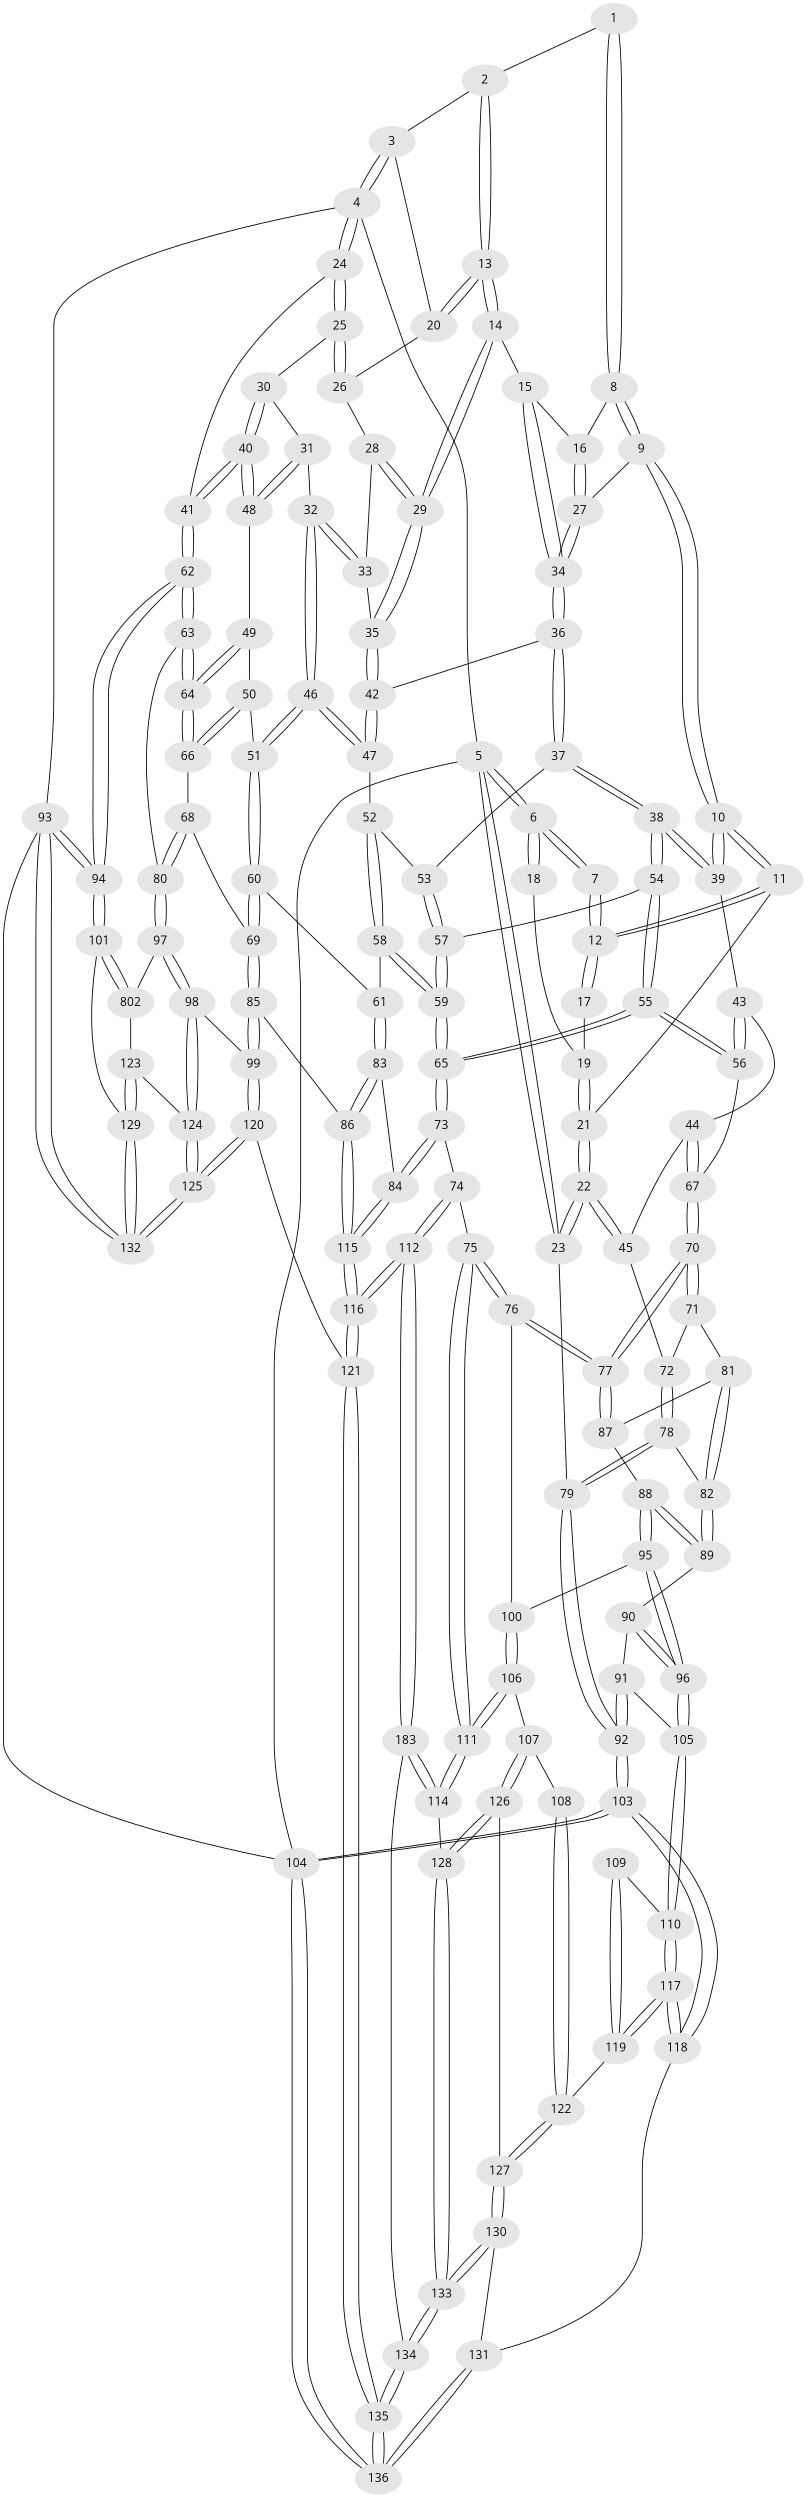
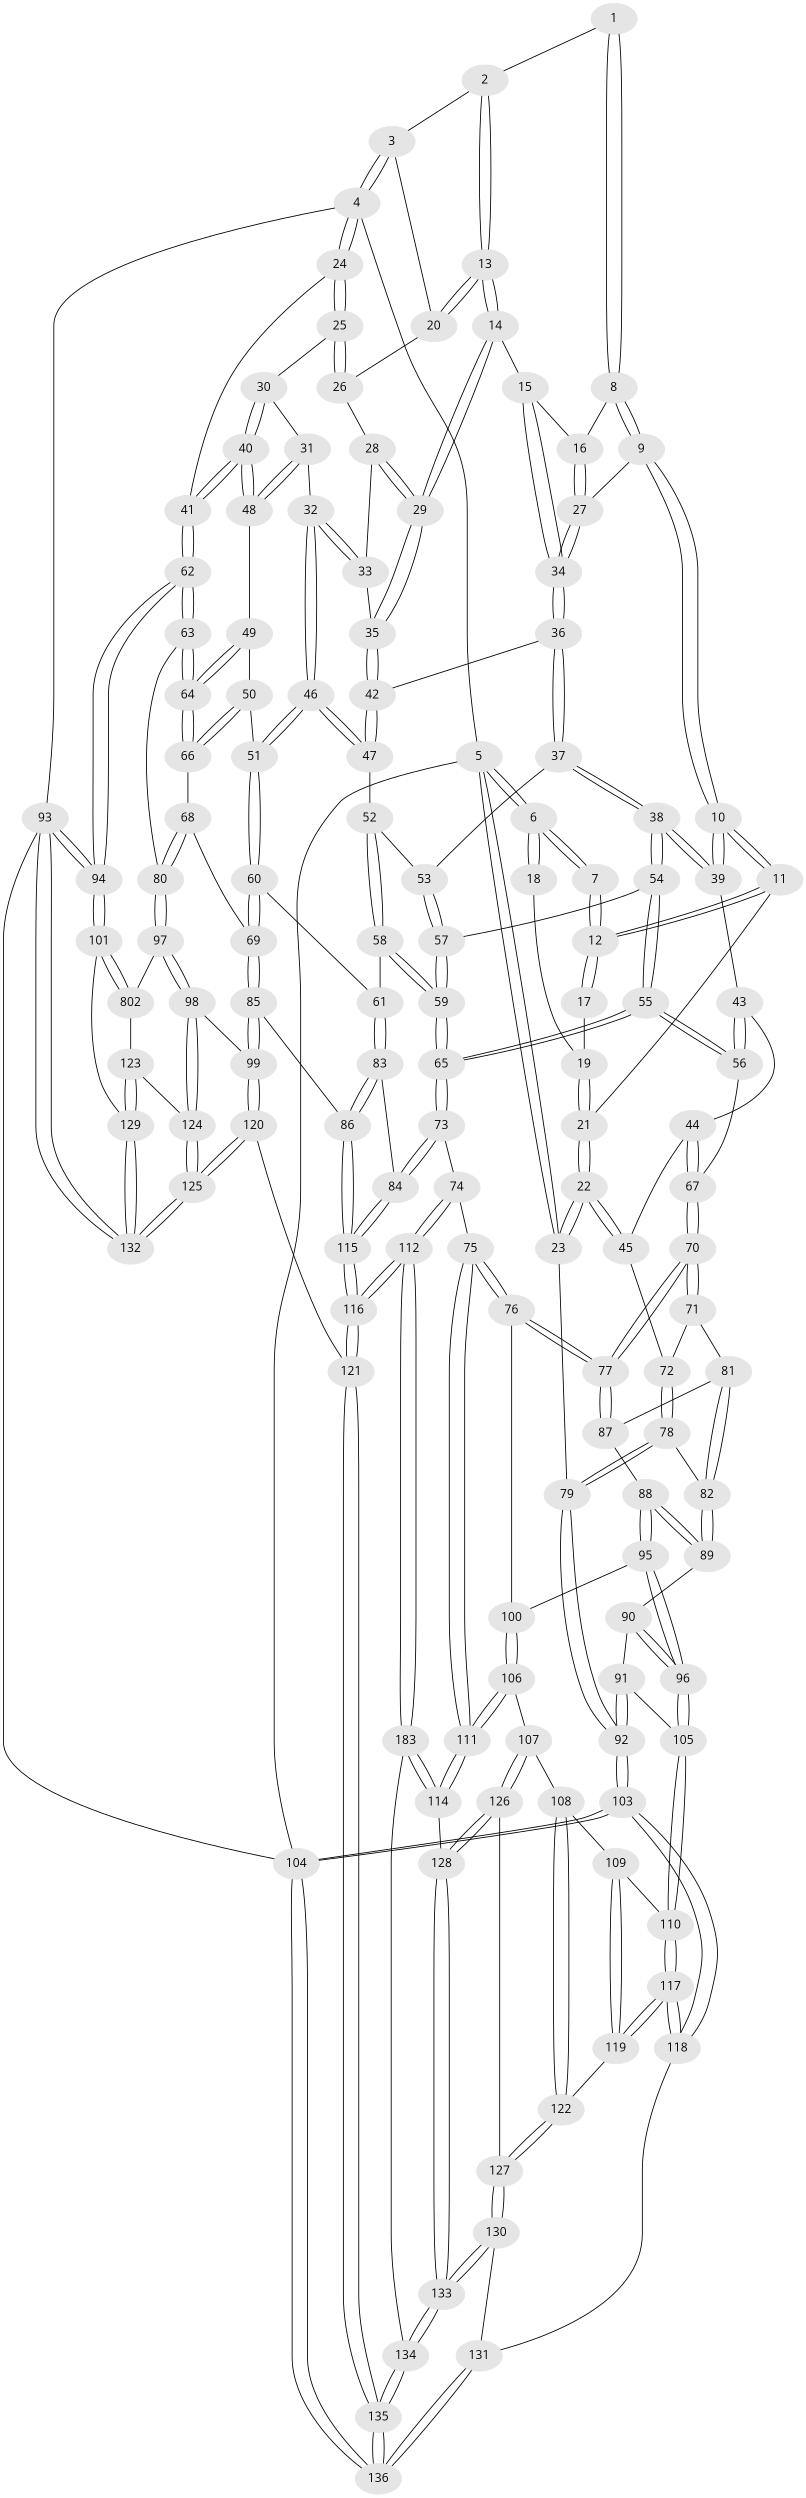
  graph {
    fontname="Open Sans"
    node [color=gray90 fontname="Open Sans" style=filled]
    edge [fontname="Open Sans"]
    1
    2
    8
    3
    13
    9
    16
    4
    20
    14
    5
    24
    93
    26
    6
    23
    104
    25
    41
    94
    132
    7
    18
    79
    136
    12
    19
    17
    10
    27
    11
    39
    34
    21
    43
    22
    15
    29
    35
    36
    28
    45
    72
    92
    30
    62
    31
    40
    33
    42
    32
    48
    46
    49
    47
    51
    37
    38
    53
    54
    57
    55
    44
    56
    63
    52
    67
    70
    78
    60
    58
    50
    64
    66
    68
    61
    69
    59
    65
    73
    83
    85
    84
    86
    80
    101
    97
    74
    71
    77
    99
    81
    87
    82
    75
    112
    115
    76
    111
    n100 [label=183]
    116
    100
    114
    106
    88
    89
    103
    98
    n109 [label=802]
    90
    120
    95
    96
    91
    105
    110
    118
    129
    124
    123
    125
    121
    107
    131
    117
    108
    126
    109
    122
    128
    127
    119
    134
    135
    133
    130
    1 -- 2
    1 -- 8
    1 -- 8
    2 -- 3
    2 -- 13
    2 -- 13
    8 -- 9
    8 -- 9
    8 -- 16
    3 -- 4
    3 -- 4
    3 -- 20
    13 -- 20
    13 -- 20
    13 -- 14
    13 -- 14
    9 -- 10
    9 -- 10
    9 -- 27
    16 -- 27
    16 -- 27
    4 -- 5
    4 -- 24
    4 -- 24
    4 -- 93
    20 -- 26
    14 -- 15
    14 -- 29
    14 -- 29
    5 -- 6
    5 -- 6
    5 -- 23
    5 -- 23
    5 -- 104
    24 -- 25
    24 -- 25
    24 -- 41
    93 -- 104
    93 -- 94
    93 -- 94
    93 -- 132
    93 -- 132
    26 -- 28
    6 -- 7
    6 -- 7
    6 -- 18
    6 -- 18
    23 -- 79
    104 -- 136
    104 -- 136
    25 -- 26
    25 -- 26
    25 -- 30
    41 -- 62
    41 -- 62
    94 -- 101
    94 -- 101
    7 -- 12
    7 -- 12
    18 -- 19
    79 -- 92
    79 -- 92
    12 -- 17
    12 -- 17
    19 -- 21
    19 -- 21
    17 -- 19
    10 -- 11
    10 -- 11
    10 -- 39
    10 -- 39
    27 -- 34
    27 -- 34
    11 -- 12
    11 -- 12
    11 -- 21
    39 -- 43
    34 -- 36
    34 -- 36
    21 -- 22
    21 -- 22
    43 -- 44
    43 -- 56
    43 -- 56
    22 -- 23
    22 -- 23
    22 -- 45
    22 -- 45
    15 -- 16
    15 -- 34
    15 -- 34
    29 -- 35
    29 -- 35
    35 -- 42
    35 -- 42
    36 -- 42
    36 -- 37
    36 -- 37
    28 -- 29
    28 -- 29
    28 -- 33
    45 -- 72
    72 -- 78
    72 -- 78
    92 -- 103
    92 -- 103
    30 -- 31
    30 -- 40
    30 -- 40
    62 -- 94
    62 -- 94
    62 -- 63
    62 -- 63
    31 -- 32
    31 -- 48
    31 -- 48
    40 -- 41
    40 -- 41
    40 -- 48
    40 -- 48
    33 -- 35
    42 -- 47
    42 -- 47
    32 -- 33
    32 -- 33
    32 -- 46
    32 -- 46
    48 -- 49
    46 -- 47
    46 -- 47
    46 -- 51
    46 -- 51
    49 -- 50
    49 -- 64
    49 -- 64
    47 -- 52
    51 -- 60
    51 -- 60
    37 -- 38
    37 -- 38
    37 -- 53
    38 -- 39
    38 -- 39
    38 -- 54
    38 -- 54
    53 -- 57
    53 -- 57
    54 -- 57
    54 -- 55
    54 -- 55
    57 -- 59
    57 -- 59
    55 -- 56
    55 -- 56
    55 -- 65
    55 -- 65
    44 -- 45
    44 -- 67
    44 -- 67
    56 -- 67
    63 -- 64
    63 -- 64
    63 -- 80
    52 -- 53
    52 -- 58
    52 -- 58
    67 -- 70
    67 -- 70
    70 -- 71
    70 -- 71
    70 -- 77
    70 -- 77
    78 -- 79
    78 -- 79
    78 -- 82
    60 -- 61
    60 -- 69
    60 -- 69
    58 -- 61
    58 -- 59
    58 -- 59
    50 -- 51
    50 -- 66
    50 -- 66
    64 -- 66
    64 -- 66
    66 -- 68
    68 -- 69
    68 -- 80
    68 -- 80
    61 -- 83
    61 -- 83
    69 -- 85
    69 -- 85
    59 -- 65
    59 -- 65
    65 -- 73
    65 -- 73
    73 -- 84
    73 -- 84
    73 -- 74
    83 -- 84
    83 -- 86
    83 -- 86
    85 -- 86
    85 -- 99
    85 -- 99
    84 -- 115
    84 -- 115
    86 -- 115
    86 -- 115
    80 -- 97
    80 -- 97
    101 -- n109
    101 -- n109
    101 -- 129
    97 -- 98
    97 -- 98
    97 -- n109
    74 -- 75
    74 -- 112
    74 -- 112
    71 -- 72
    71 -- 81
    77 -- 87
    77 -- 87
    99 -- 120
    99 -- 120
    81 -- 87
    81 -- 82
    81 -- 82
    87 -- 88
    82 -- 89
    82 -- 89
    75 -- 76
    75 -- 76
    75 -- 111
    75 -- 111
    112 -- n100
    112 -- n100
    112 -- 116
    112 -- 116
    115 -- 116
    115 -- 116
    76 -- 77
    76 -- 77
    76 -- 100
    111 -- 114
    111 -- 114
    n100 -- 114
    n100 -- 114
    n100 -- 134
    116 -- 121
    116 -- 121
    100 -- 106
    100 -- 106
    114 -- 128
    106 -- 111
    106 -- 111
    106 -- 107
    88 -- 89
    88 -- 89
    88 -- 95
    88 -- 95
    89 -- 90
    103 -- 104
    103 -- 104
    103 -- 118
    103 -- 118
    98 -- 99
    98 -- 124
    98 -- 124
    n109 -- 123
    90 -- 96
    90 -- 96
    90 -- 91
    120 -- 125
    120 -- 125
    120 -- 121
    95 -- 100
    95 -- 96
    95 -- 96
    96 -- 105
    96 -- 105
    91 -- 92
    91 -- 92
    91 -- 105
    105 -- 110
    105 -- 110
    110 -- 117
    110 -- 117
    118 -- 131
    129 -- 132
    129 -- 132
    124 -- 125
    124 -- 125
    123 -- 129
    123 -- 129
    123 -- 124
    125 -- 132
    125 -- 132
    121 -- 135
    121 -- 135
    107 -- 108
    107 -- 126
    107 -- 126
    131 -- 136
    131 -- 136
    117 -- 118
    117 -- 118
    117 -- 119
    117 -- 119
+   108 -- 109
    108 -- 122
    108 -- 122
    126 -- 128
    126 -- 128
    126 -- 127
    109 -- 110
    109 -- 119
    109 -- 119
    122 -- 127
    122 -- 127
    128 -- 133
    128 -- 133
    127 -- 130
    127 -- 130
    119 -- 122
    134 -- 135
    134 -- 135
    135 -- 136
    135 -- 136
    133 -- 134
    133 -- 134
    130 -- 131
    130 -- 133
    130 -- 133
  }
